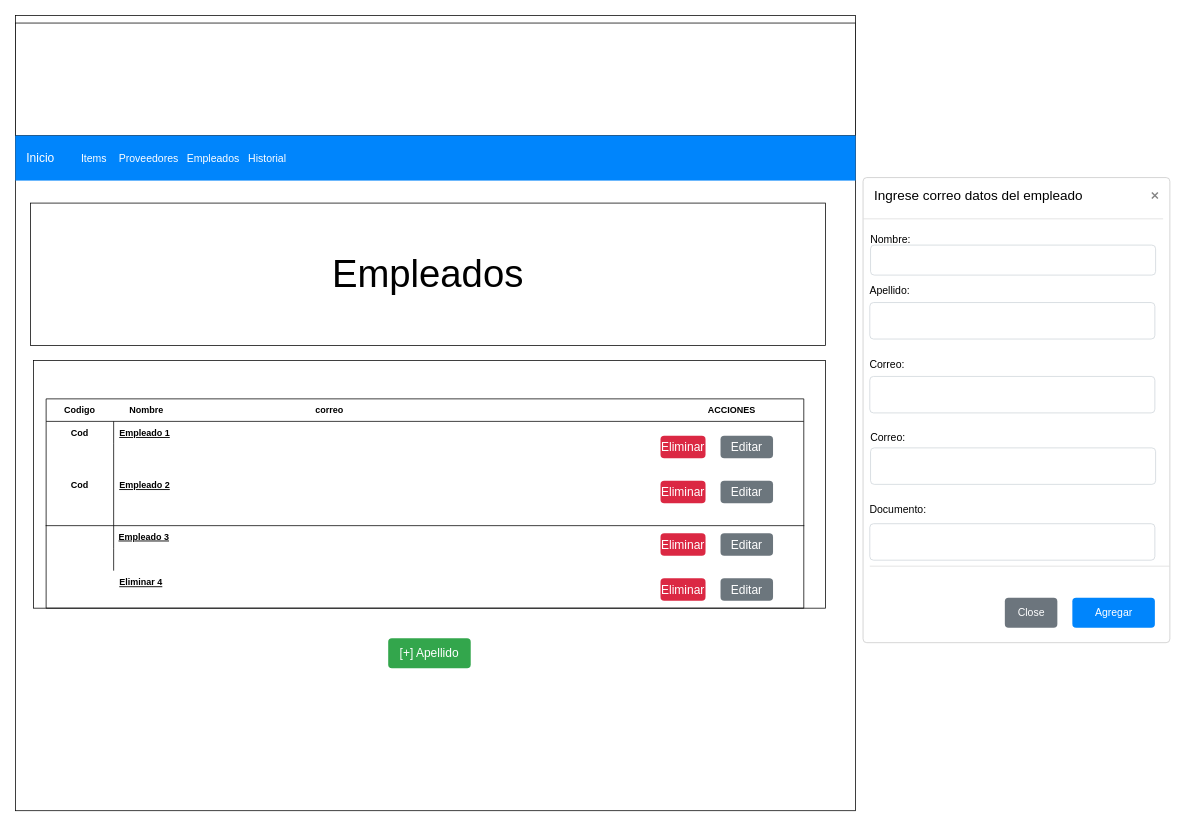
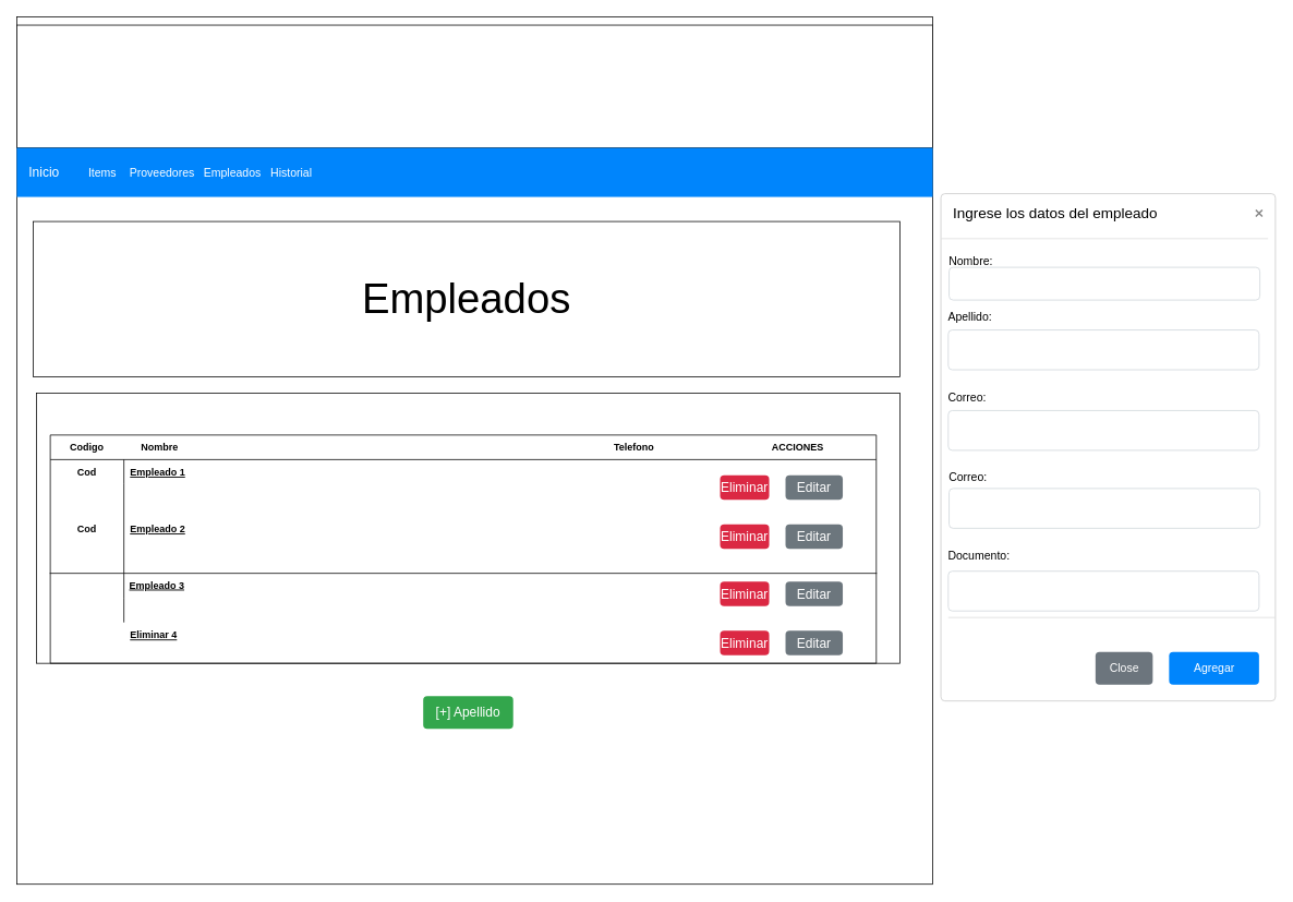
  <mxCell id="0" />
  <mxCell id="1" parent="0" />
  <mxCell id="2" value="" style="rounded=0;whiteSpace=wrap;html=1;" vertex="1" parent="1"><mxGeometry x="20" y="20" width="1120" height="1060" as="geometry" /></mxCell>
  <mxCell id="3" value="" style="rounded=0;whiteSpace=wrap;html=1;" vertex="1" parent="1"><mxGeometry x="20" y="30" width="1120" height="150" as="geometry" /></mxCell>
  <mxCell id="4" value="" style="shape=image;html=1;verticalAlign=top;verticalLabelPosition=bottom;labelBackgroundColor=#ffffff;imageAspect=0;aspect=fixed;image=https://cdn0.iconfinder.com/data/icons/long-shadow-web-icons/512/boostrap-128.png" vertex="1" parent="1"><mxGeometry x="40" y="36" width="128" height="128" as="geometry" /></mxCell>
  <mxCell id="5" value="Inicio" style="html=1;shadow=0;dashed=0;fillColor=#0085FC;strokeColor=none;fontSize=16;fontColor=#FFFFFF;align=left;spacing=15;" vertex="1" parent="1"><mxGeometry x="20" y="180" width="1120" height="60" as="geometry" /></mxCell>
  <mxCell id="6" value="Items" style="fillColor=none;strokeColor=none;fontSize=14;fontColor=#ffffff;align=center;" vertex="1" parent="5"><mxGeometry width="70" height="40" relative="1" as="geometry"><mxPoint x="70" y="10" as="offset" /></mxGeometry></mxCell>
  <mxCell id="7" value="Proveedores" style="fillColor=none;strokeColor=none;fontSize=14;fontColor=#FFFFFF;align=center;" vertex="1" parent="5"><mxGeometry width="70" height="40" relative="1" as="geometry"><mxPoint x="143" y="10" as="offset" /></mxGeometry></mxCell>
  <mxCell id="8" value="Empleados" style="fillColor=none;strokeColor=none;fontSize=14;fontColor=#FFFFFF;align=center;spacingRight=0;" vertex="1" parent="5"><mxGeometry width="80" height="40" relative="1" as="geometry"><mxPoint x="224" y="10" as="offset" /></mxGeometry></mxCell>
  <mxCell id="9" value="Historial" style="fillColor=none;strokeColor=none;fontSize=14;fontColor=#FFFFFF;align=center;" vertex="1" parent="5"><mxGeometry width="80" height="40" relative="1" as="geometry"><mxPoint x="296" y="10" as="offset" /></mxGeometry></mxCell>
  <mxCell id="10" value="Empleados" style="rounded=0;whiteSpace=wrap;html=1;fontColor=#000000;fontSize=51;" vertex="1" parent="1"><mxGeometry x="40" y="270" width="1060" height="190" as="geometry" /></mxCell>
  <mxCell id="11" value="" style="rounded=0;whiteSpace=wrap;html=1;fontSize=51;fontColor=#000000;" vertex="1" parent="1"><mxGeometry x="44" y="480" width="1056" height="330" as="geometry" /></mxCell>
  <mxCell id="12" value="" style="shape=table;startSize=30;container=1;collapsible=1;childLayout=tableLayout;fixedRows=1;rowLines=0;fontStyle=1;align=center;resizeLast=1;" vertex="1" parent="1"><mxGeometry x="61" y="531" width="1010" height="279" as="geometry" /></mxCell>
  <mxCell id="13" value="" style="shape=tableRow;horizontal=0;startSize=0;swimlaneHead=0;swimlaneBody=0;fillColor=none;collapsible=0;dropTarget=0;points=[[0,0.5],[1,0.5]];portConstraint=eastwest;top=0;left=0;right=0;bottom=0;" vertex="1" parent="12"><mxGeometry y="30" width="1010" height="30" as="geometry" /></mxCell>
  <mxCell id="14" value="Cod" style="shape=partialRectangle;connectable=0;fillColor=none;top=0;left=0;bottom=0;right=0;fontStyle=1;overflow=hidden;" vertex="1" parent="13"><mxGeometry width="90" height="30" as="geometry"><mxRectangle width="90" height="30" as="alternateBounds" /></mxGeometry></mxCell>
  <mxCell id="15" value="Empleado 1" style="shape=partialRectangle;connectable=0;fillColor=none;top=0;left=0;bottom=0;right=0;align=left;spacingLeft=6;fontStyle=5;overflow=hidden;" vertex="1" parent="13"><mxGeometry x="90" width="920" height="30" as="geometry"><mxRectangle width="920" height="30" as="alternateBounds" /></mxGeometry></mxCell>
  <mxCell id="16" value="" style="shape=tableRow;horizontal=0;startSize=0;swimlaneHead=0;swimlaneBody=0;fillColor=none;collapsible=0;dropTarget=0;points=[[0,0.5],[1,0.5]];portConstraint=eastwest;top=0;left=0;right=0;bottom=1;" vertex="1" parent="12"><mxGeometry y="60" width="1010" height="109" as="geometry" /></mxCell>
  <mxCell id="17" value="Cod" style="shape=partialRectangle;connectable=0;fillColor=none;top=0;left=0;bottom=0;right=0;fontStyle=1;overflow=hidden;" vertex="1" parent="16"><mxGeometry width="90" height="109" as="geometry"><mxRectangle width="90" height="109" as="alternateBounds" /></mxGeometry></mxCell>
  <mxCell id="18" value="Empleado 2" style="shape=partialRectangle;connectable=0;fillColor=none;top=0;left=0;bottom=0;right=0;align=left;spacingLeft=6;fontStyle=5;overflow=hidden;" vertex="1" parent="16"><mxGeometry x="90" width="920" height="109" as="geometry"><mxRectangle width="920" height="109" as="alternateBounds" /></mxGeometry></mxCell>
  <mxCell id="19" value="" style="shape=tableRow;horizontal=0;startSize=0;swimlaneHead=0;swimlaneBody=0;fillColor=none;collapsible=0;dropTarget=0;points=[[0,0.5],[1,0.5]];portConstraint=eastwest;top=0;left=0;right=0;bottom=0;" vertex="1" parent="12"><mxGeometry y="169" width="1010" height="30" as="geometry" /></mxCell>
  <mxCell id="20" value="" style="shape=partialRectangle;connectable=0;fillColor=none;top=0;left=0;bottom=0;right=0;editable=1;overflow=hidden;" vertex="1" parent="19"><mxGeometry width="90" height="30" as="geometry"><mxRectangle width="90" height="30" as="alternateBounds" /></mxGeometry></mxCell>
  <mxCell id="21" value="" style="shape=partialRectangle;connectable=0;fillColor=none;top=0;left=0;bottom=0;right=0;align=left;spacingLeft=6;overflow=hidden;" vertex="1" parent="19"><mxGeometry x="90" width="920" height="30" as="geometry"><mxRectangle width="920" height="30" as="alternateBounds" /></mxGeometry></mxCell>
  <mxCell id="22" value="" style="shape=tableRow;horizontal=0;startSize=0;swimlaneHead=0;swimlaneBody=0;fillColor=none;collapsible=0;dropTarget=0;points=[[0,0.5],[1,0.5]];portConstraint=eastwest;top=0;left=0;right=0;bottom=0;" vertex="1" parent="12"><mxGeometry y="199" width="1010" height="30" as="geometry" /></mxCell>
  <mxCell id="23" value="" style="shape=partialRectangle;connectable=0;fillColor=none;top=0;left=0;bottom=0;right=0;editable=1;overflow=hidden;" vertex="1" parent="22"><mxGeometry width="90" height="30" as="geometry"><mxRectangle width="90" height="30" as="alternateBounds" /></mxGeometry></mxCell>
  <mxCell id="24" value="" style="shape=partialRectangle;connectable=0;fillColor=none;top=0;left=0;bottom=0;right=0;align=left;spacingLeft=6;overflow=hidden;" vertex="1" parent="22"><mxGeometry x="90" width="920" height="30" as="geometry"><mxRectangle width="920" height="30" as="alternateBounds" /></mxGeometry></mxCell>
  <mxCell id="25" value="Eliminar 4" style="shape=partialRectangle;connectable=0;fillColor=none;top=0;left=0;bottom=0;right=0;align=left;spacingLeft=6;fontStyle=5;overflow=hidden;" vertex="1" parent="1"><mxGeometry x="151" y="760" width="920" height="30" as="geometry"><mxRectangle width="920" height="30" as="alternateBounds" /></mxGeometry></mxCell>
  <mxCell id="26" value="Empleado 3" style="shape=partialRectangle;connectable=0;fillColor=none;top=0;left=0;bottom=0;right=0;align=left;spacingLeft=6;fontStyle=5;overflow=hidden;" vertex="1" parent="1"><mxGeometry x="150" y="699" width="920" height="30" as="geometry"><mxRectangle width="920" height="30" as="alternateBounds" /></mxGeometry></mxCell>
  <mxCell id="27" value="Codigo" style="shape=partialRectangle;connectable=0;fillColor=none;top=0;left=0;bottom=0;right=0;fontStyle=1;overflow=hidden;" vertex="1" parent="1"><mxGeometry x="61" y="531" width="90" height="30" as="geometry"><mxRectangle width="90" height="30" as="alternateBounds" /></mxGeometry></mxCell>
  <mxCell id="28" value="Nombre" style="shape=partialRectangle;connectable=0;fillColor=none;top=0;left=0;bottom=0;right=0;fontStyle=1;overflow=hidden;" vertex="1" parent="1"><mxGeometry x="150" y="531" width="90" height="30" as="geometry"><mxRectangle width="90" height="30" as="alternateBounds" /></mxGeometry></mxCell>
- <mxCell id="29" value="correo" style="shape=partialRectangle;connectable=0;fillColor=none;top=0;left=0;bottom=0;right=0;fontStyle=1;overflow=hidden;" vertex="1" parent="1"><mxGeometry x="394" y="531" width="90" height="30" as="geometry"><mxRectangle width="90" height="30" as="alternateBounds" /></mxGeometry></mxCell>
+ <mxCell id="30" value="Telefono" style="shape=partialRectangle;connectable=0;fillColor=none;top=0;left=0;bottom=0;right=0;fontStyle=1;overflow=hidden;" vertex="1" parent="1"><mxGeometry x="730" y="531" width="90" height="30" as="geometry"><mxRectangle width="90" height="30" as="alternateBounds" /></mxGeometry></mxCell>
  <mxCell id="31" value="ACCIONES" style="shape=partialRectangle;connectable=0;fillColor=none;top=0;left=0;bottom=0;right=0;fontStyle=1;overflow=hidden;" vertex="1" parent="1"><mxGeometry x="930" y="531" width="90" height="30" as="geometry"><mxRectangle width="90" height="30" as="alternateBounds" /></mxGeometry></mxCell>
  <mxCell id="32" value="Eliminar" style="html=1;shadow=0;dashed=0;shape=mxgraph.bootstrap.rrect;rSize=5;strokeColor=none;strokeWidth=1;fillColor=#DB2843;fontColor=#FFFFFF;whiteSpace=wrap;align=center;verticalAlign=middle;spacingLeft=0;fontStyle=0;fontSize=16;spacing=5;" vertex="1" parent="1"><mxGeometry x="880" y="580" width="60" height="30" as="geometry" /></mxCell>
  <mxCell id="33" value="Editar" style="html=1;shadow=0;dashed=0;shape=mxgraph.bootstrap.rrect;rSize=5;strokeColor=none;strokeWidth=1;fillColor=#6C767D;fontColor=#FFFFFF;whiteSpace=wrap;align=center;verticalAlign=middle;spacingLeft=0;fontStyle=0;fontSize=16;spacing=5;" vertex="1" parent="1"><mxGeometry x="960" y="580" width="70" height="30" as="geometry" /></mxCell>
  <mxCell id="34" value="Eliminar" style="html=1;shadow=0;dashed=0;shape=mxgraph.bootstrap.rrect;rSize=5;strokeColor=none;strokeWidth=1;fillColor=#DB2843;fontColor=#FFFFFF;whiteSpace=wrap;align=center;verticalAlign=middle;spacingLeft=0;fontStyle=0;fontSize=16;spacing=5;" vertex="1" parent="1"><mxGeometry x="880" y="640" width="60" height="30" as="geometry" /></mxCell>
  <mxCell id="35" value="Editar" style="html=1;shadow=0;dashed=0;shape=mxgraph.bootstrap.rrect;rSize=5;strokeColor=none;strokeWidth=1;fillColor=#6C767D;fontColor=#FFFFFF;whiteSpace=wrap;align=center;verticalAlign=middle;spacingLeft=0;fontStyle=0;fontSize=16;spacing=5;" vertex="1" parent="1"><mxGeometry x="960" y="640" width="70" height="30" as="geometry" /></mxCell>
  <mxCell id="36" value="Eliminar" style="html=1;shadow=0;dashed=0;shape=mxgraph.bootstrap.rrect;rSize=5;strokeColor=none;strokeWidth=1;fillColor=#DB2843;fontColor=#FFFFFF;whiteSpace=wrap;align=center;verticalAlign=middle;spacingLeft=0;fontStyle=0;fontSize=16;spacing=5;" vertex="1" parent="1"><mxGeometry x="880" y="710" width="60" height="30" as="geometry" /></mxCell>
  <mxCell id="37" value="Editar" style="html=1;shadow=0;dashed=0;shape=mxgraph.bootstrap.rrect;rSize=5;strokeColor=none;strokeWidth=1;fillColor=#6C767D;fontColor=#FFFFFF;whiteSpace=wrap;align=center;verticalAlign=middle;spacingLeft=0;fontStyle=0;fontSize=16;spacing=5;" vertex="1" parent="1"><mxGeometry x="960" y="710" width="70" height="30" as="geometry" /></mxCell>
  <mxCell id="38" value="Eliminar" style="html=1;shadow=0;dashed=0;shape=mxgraph.bootstrap.rrect;rSize=5;strokeColor=none;strokeWidth=1;fillColor=#DB2843;fontColor=#FFFFFF;whiteSpace=wrap;align=center;verticalAlign=middle;spacingLeft=0;fontStyle=0;fontSize=16;spacing=5;" vertex="1" parent="1"><mxGeometry x="880" y="770" width="60" height="30" as="geometry" /></mxCell>
  <mxCell id="39" value="Editar" style="html=1;shadow=0;dashed=0;shape=mxgraph.bootstrap.rrect;rSize=5;strokeColor=none;strokeWidth=1;fillColor=#6C767D;fontColor=#FFFFFF;whiteSpace=wrap;align=center;verticalAlign=middle;spacingLeft=0;fontStyle=0;fontSize=16;spacing=5;" vertex="1" parent="1"><mxGeometry x="960" y="770" width="70" height="30" as="geometry" /></mxCell>
  <mxCell id="40" value="[+] Apellido" style="html=1;shadow=0;dashed=0;shape=mxgraph.bootstrap.rrect;rSize=5;strokeColor=none;strokeWidth=1;fillColor=#33A64C;fontColor=#FFFFFF;whiteSpace=wrap;align=center;verticalAlign=middle;spacingLeft=0;fontStyle=0;fontSize=16;spacing=5;" vertex="1" parent="1"><mxGeometry x="517" y="850" width="110" height="40" as="geometry" /></mxCell>
- <mxCell id="41" value="Ingrese correo datos del empleado" style="html=1;shadow=0;dashed=0;shape=mxgraph.bootstrap.rrect;rSize=5;html=1;strokeColor=#C8C8C8;fillColor=#ffffff;whiteSpace=wrap;verticalAlign=top;align=left;fontSize=18;spacing=15;spacingTop=-5;" vertex="1" parent="1"><mxGeometry x="1150" y="236" width="409" height="620" as="geometry" /></mxCell>
+ <mxCell id="41" value="Ingrese los datos del empleado" style="html=1;shadow=0;dashed=0;shape=mxgraph.bootstrap.rrect;rSize=5;html=1;strokeColor=#C8C8C8;fillColor=#ffffff;whiteSpace=wrap;verticalAlign=top;align=left;fontSize=18;spacing=15;spacingTop=-5;" vertex="1" parent="1"><mxGeometry x="1150" y="236" width="409" height="620" as="geometry" /></mxCell>
  <mxCell id="42" value="" style="shape=line;strokeColor=#dddddd;resizeWidth=1;" vertex="1" parent="41"><mxGeometry width="400" height="10" relative="1" as="geometry"><mxPoint y="50" as="offset" /></mxGeometry></mxCell>
  <mxCell id="43" value="" style="html=1;shadow=0;dashed=0;shape=mxgraph.bootstrap.x;strokeColor=#868686;strokeWidth=2;" vertex="1" parent="41"><mxGeometry x="1" width="8" height="8" relative="1" as="geometry"><mxPoint x="-24" y="20" as="offset" /></mxGeometry></mxCell>
  <mxCell id="44" value="Nombre:" style="strokeColor=none;fillColor=none;resizeWidth=1;align=left;verticalAlign=top;spacing=10;fontSize=14;whiteSpace=wrap;html=1;" vertex="1" parent="41"><mxGeometry width="400" height="40" relative="1" as="geometry"><mxPoint y="60" as="offset" /></mxGeometry></mxCell>
  <mxCell id="45" value="" style="html=1;shadow=0;dashed=0;shape=mxgraph.bootstrap.rrect;rSize=5;strokeColor=#CED4DA;fillColor=none;align=left;verticalAlign=middle;spacing=10;fontSize=14;whiteSpace=wrap;html=1;" vertex="1" parent="41"><mxGeometry width="380" height="40" relative="1" as="geometry"><mxPoint x="10" y="90" as="offset" /></mxGeometry></mxCell>
  <mxCell id="46" value="" style="shape=line;strokeColor=#dddddd;resizeWidth=1;" vertex="1" parent="41"><mxGeometry width="400" height="10" relative="1" as="geometry"><mxPoint x="9" y="513" as="offset" /></mxGeometry></mxCell>
  <mxCell id="47" value="Agregar" style="html=1;shadow=0;dashed=0;shape=mxgraph.bootstrap.rrect;rSize=5;fillColor=#0085FC;strokeColor=none;fontColor=#FFFFFF;fontSize=14;" vertex="1" parent="41"><mxGeometry x="1" y="1" width="110" height="40" relative="1" as="geometry"><mxPoint x="-130" y="-60" as="offset" /></mxGeometry></mxCell>
  <mxCell id="48" value="Close" style="html=1;shadow=0;dashed=0;shape=mxgraph.bootstrap.rrect;rSize=5;fillColor=#6C757D;strokeColor=none;fontColor=#FFFFFF;fontSize=14;" vertex="1" parent="41"><mxGeometry x="1" y="1" width="70" height="40" relative="1" as="geometry"><mxPoint x="-220" y="-60" as="offset" /></mxGeometry></mxCell>
  <mxCell id="49" value="Apellido:" style="strokeColor=none;fillColor=none;resizeWidth=1;align=left;verticalAlign=top;spacing=10;fontSize=14;whiteSpace=wrap;html=1;" vertex="1" parent="41"><mxGeometry x="-1" y="127.98" width="400" height="48.627" as="geometry" /></mxCell>
  <mxCell id="50" value="" style="html=1;shadow=0;dashed=0;shape=mxgraph.bootstrap.rrect;rSize=5;strokeColor=#CED4DA;fillColor=none;align=left;verticalAlign=middle;spacing=10;fontSize=14;whiteSpace=wrap;html=1;" vertex="1" parent="41"><mxGeometry x="9" y="166.608" width="380" height="48.627" as="geometry" /></mxCell>
  <mxCell id="51" value="Correo:" style="strokeColor=none;fillColor=none;resizeWidth=1;align=left;verticalAlign=top;spacing=10;fontSize=14;whiteSpace=wrap;html=1;" vertex="1" parent="41"><mxGeometry x="-1" y="226.451" width="400" height="48.627" as="geometry" /></mxCell>
  <mxCell id="52" value="" style="html=1;shadow=0;dashed=0;shape=mxgraph.bootstrap.rrect;rSize=5;strokeColor=#CED4DA;fillColor=none;align=left;verticalAlign=middle;spacing=10;fontSize=14;whiteSpace=wrap;html=1;" vertex="1" parent="41"><mxGeometry x="9" y="265.078" width="380" height="48.627" as="geometry" /></mxCell>
  <mxCell id="53" value="Correo:" style="strokeColor=none;fillColor=none;resizeWidth=1;align=left;verticalAlign=top;spacing=10;fontSize=14;whiteSpace=wrap;html=1;" vertex="1" parent="41"><mxGeometry y="323.706" width="400" height="48.627" as="geometry" /></mxCell>
  <mxCell id="54" value="" style="html=1;shadow=0;dashed=0;shape=mxgraph.bootstrap.rrect;rSize=5;strokeColor=#CED4DA;fillColor=none;align=left;verticalAlign=middle;spacing=10;fontSize=14;whiteSpace=wrap;html=1;" vertex="1" parent="41"><mxGeometry x="10" y="360.333" width="380" height="48.627" as="geometry" /></mxCell>
  <mxCell id="55" value="Documento:" style="strokeColor=none;fillColor=none;resizeWidth=1;align=left;verticalAlign=top;spacing=10;fontSize=14;whiteSpace=wrap;html=1;" vertex="1" parent="41"><mxGeometry x="-1" y="418.652" width="400" height="48.627" as="geometry" /></mxCell>
  <mxCell id="56" value="" style="html=1;shadow=0;dashed=0;shape=mxgraph.bootstrap.rrect;rSize=5;strokeColor=#CED4DA;fillColor=none;align=left;verticalAlign=middle;spacing=10;fontSize=14;whiteSpace=wrap;html=1;" vertex="1" parent="41"><mxGeometry x="9" y="461.411" width="380" height="48.627" as="geometry" /></mxCell>
